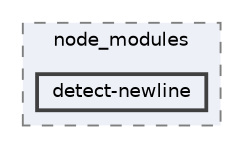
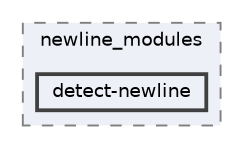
  digraph {
    compound=true
    n1 [color=grey25 fillcolor="#edf0f7" fontname=Helvetica fontsize=10 height=0.2 label="detect-newline" shape=box style="filled,bold" width=0.4]
    subgraph cluster_1 {
      bgcolor="#edf0f7"
      fontname=Helvetica
      fontsize=10
-     label=node_modules
+     label=newline_modules
      pencolor=grey50
      style="filled,dashed"
      n1
    }
  }
